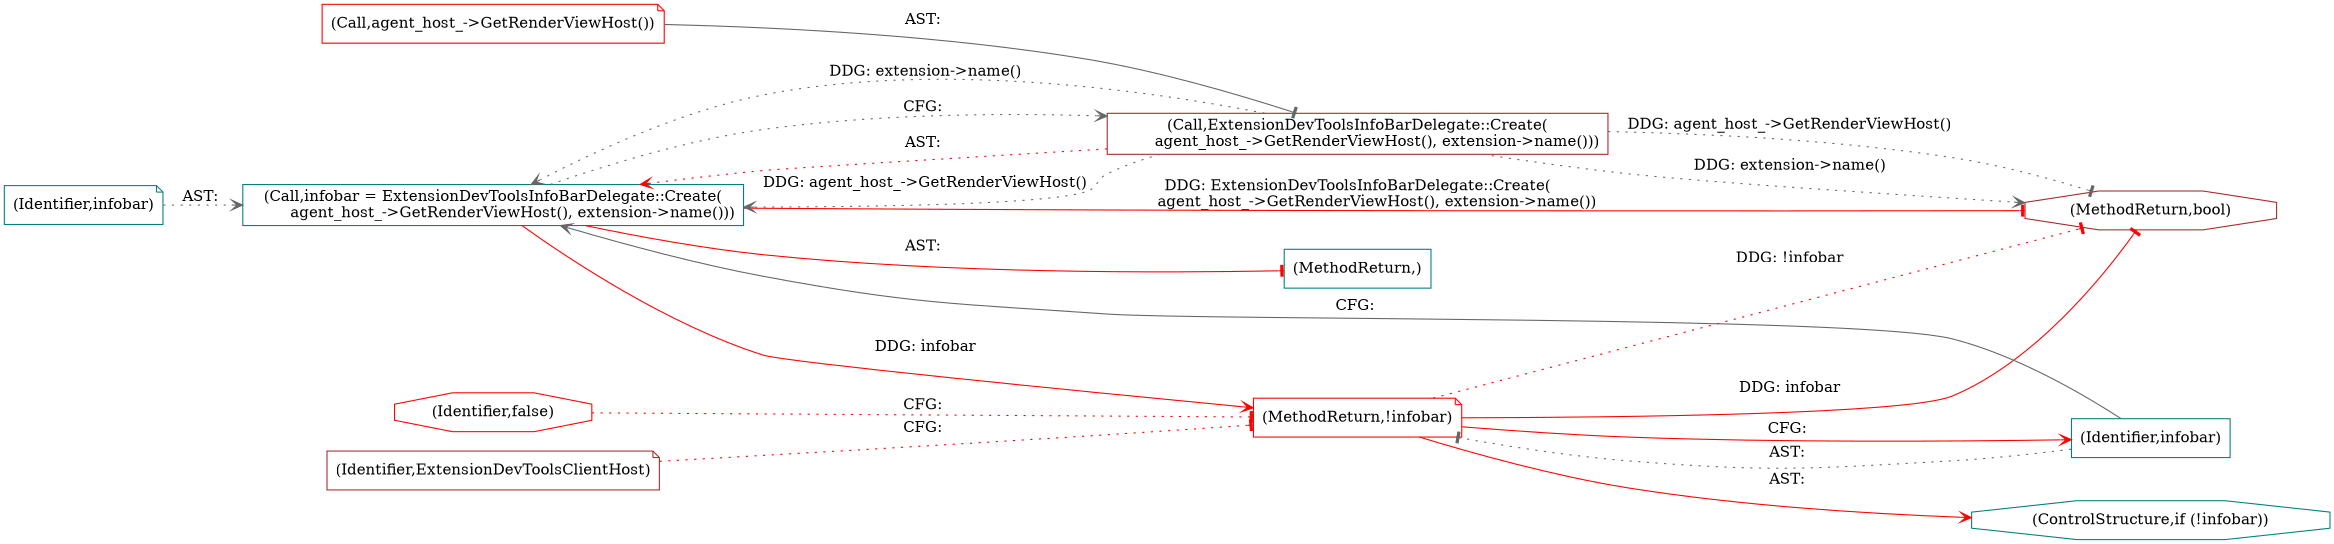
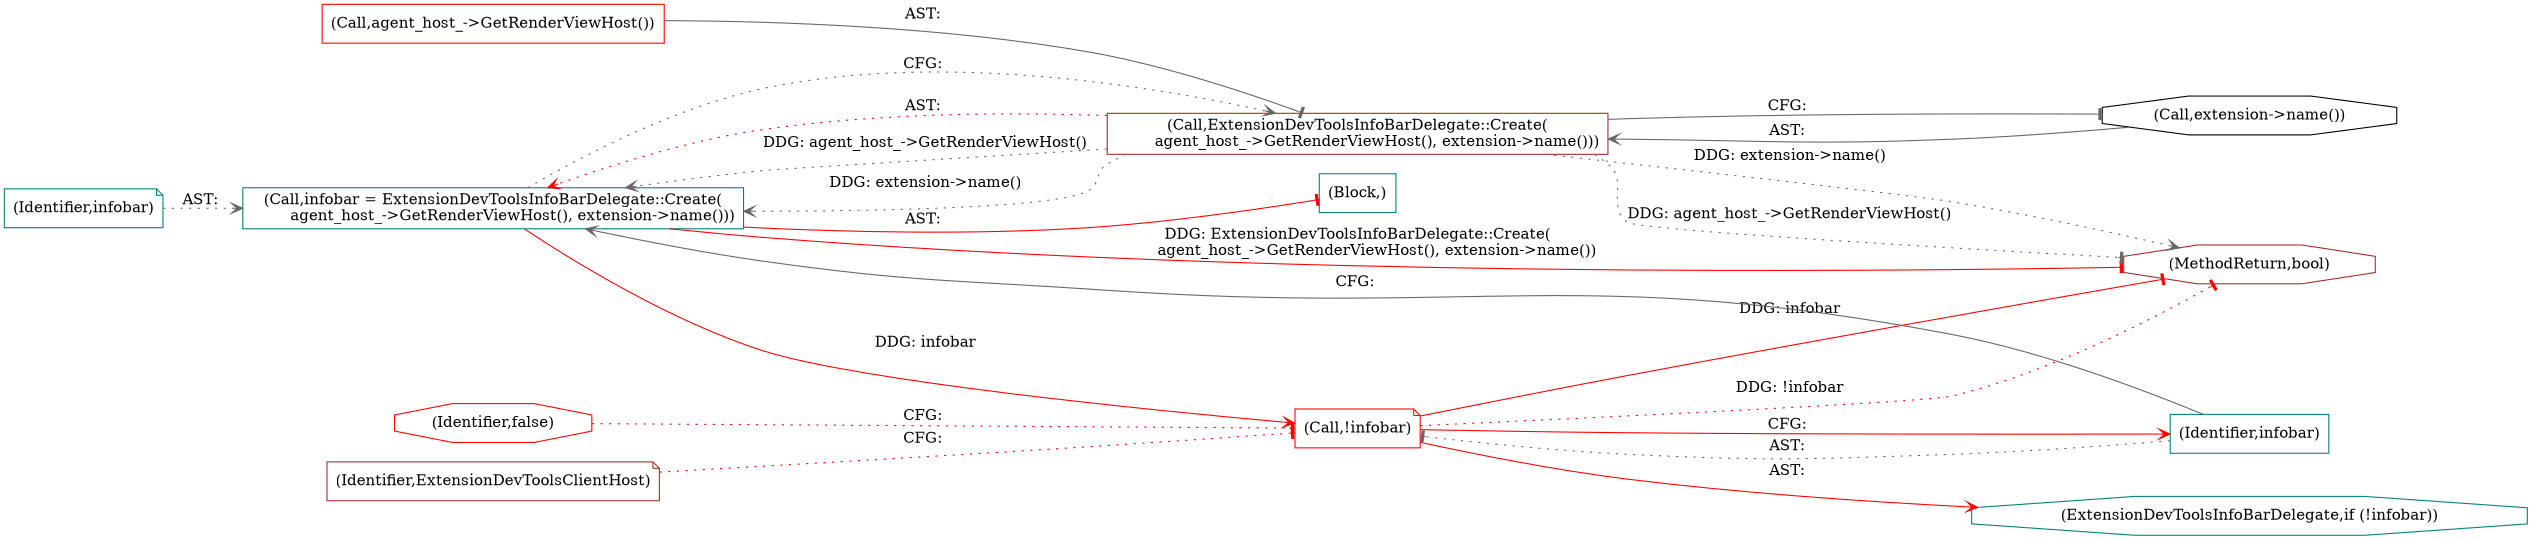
  digraph {
    rankdir=LR
    node [color=teal shape=box]
    edge [arrowhead=vee color=gray40 style=dotted]
    n1 [label="(Call,infobar = ExtensionDevToolsInfoBarDelegate::Create(\n        agent_host_->GetRenderViewHost(), extension->name()))"]
    n2 [color=brown label="(Call,ExtensionDevToolsInfoBarDelegate::Create(\n        agent_host_->GetRenderViewHost(), extension->name()))"]
-   n3 [color=red label="(MethodReturn,!infobar)" shape=note]
+   n3 [color=red label="(Call,!infobar)" shape=note]
    n4 [color=brown label="(MethodReturn,bool)" shape=octagon]
-   n5 [label="(MethodReturn,)"]
+   n5 [label="(Block,)"]
+   n6 [color=black label="(Call,extension->name())" shape=octagon]
    n7 [label="(Identifier,infobar)"]
-   n8 [label="(ControlStructure,if (!infobar))" shape=octagon]
+   n8 [label="(ExtensionDevToolsInfoBarDelegate,if (!infobar))" shape=octagon]
    n9 [color=red label="(Identifier,false)" shape=octagon]
    n10 [label="(Identifier,infobar)" shape=note]
    n11 [color=brown label="(Identifier,ExtensionDevToolsClientHost)" shape=note]
-   n12 [color=red label="(Call,agent_host_->GetRenderViewHost())" shape=note]
+   n12 [color=red label="(Call,agent_host_->GetRenderViewHost())"]
    n1 -> n2 [label="CFG: "]
    n1 -> n3 [color=red label="DDG: infobar" style=solid]
    n1 -> n4 [arrowhead=tee color=red label="DDG: ExtensionDevToolsInfoBarDelegate::Create(\n        agent_host_->GetRenderViewHost(), extension->name())" style=solid]
    n1 -> n5 [arrowhead=tee color=red label="AST: " style=solid]
    n2 -> n1 [color=red label="AST: "]
    n2 -> n1 [label="DDG: agent_host_->GetRenderViewHost()"]
    n2 -> n1 [label="DDG: extension->name()"]
    n2 -> n4 [label="DDG: extension->name()"]
    n2 -> n4 [arrowhead=tee label="DDG: agent_host_->GetRenderViewHost()"]
+   n2 -> n6 [arrowhead=tee label="CFG: " style=solid]
    n3 -> n4 [arrowhead=tee color=red label="DDG: infobar" style=solid]
    n3 -> n4 [arrowhead=tee color=red label="DDG: !infobar"]
    n3 -> n7 [color=red label="CFG: " style=solid]
    n3 -> n8 [color=red label="AST: " style=solid]
+   n6 -> n2 [label="AST: " style=solid]
    n7 -> n1 [label="CFG: " style=solid]
    n7 -> n3 [arrowhead=tee label="AST: "]
    n9 -> n3 [arrowhead=tee color=red label="CFG: "]
    n10 -> n1 [label="AST: "]
    n11 -> n3 [arrowhead=tee color=red label="CFG: "]
    n12 -> n2 [arrowhead=tee label="AST: " style=solid]
  }
